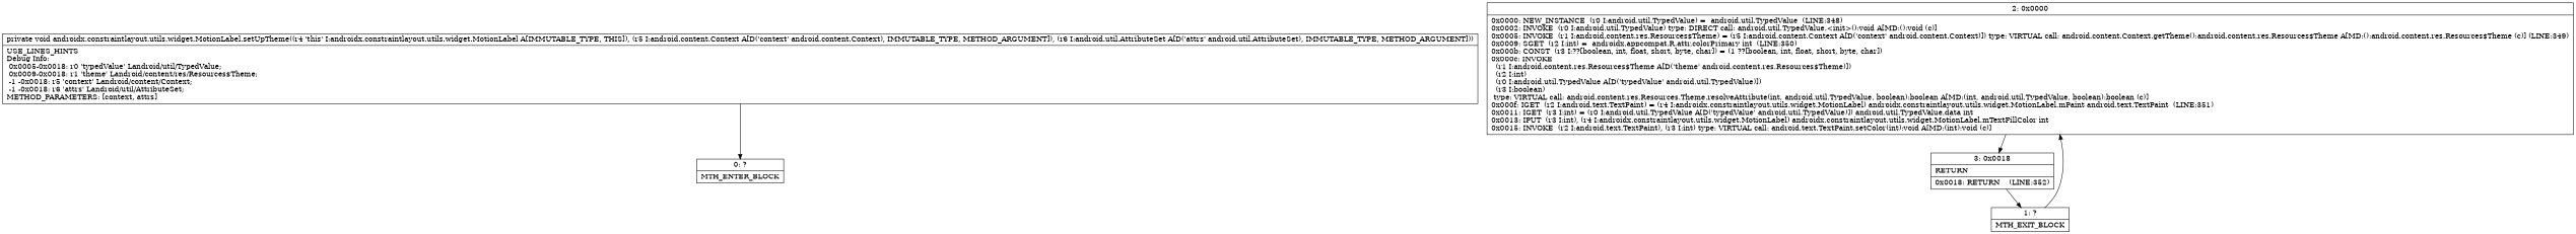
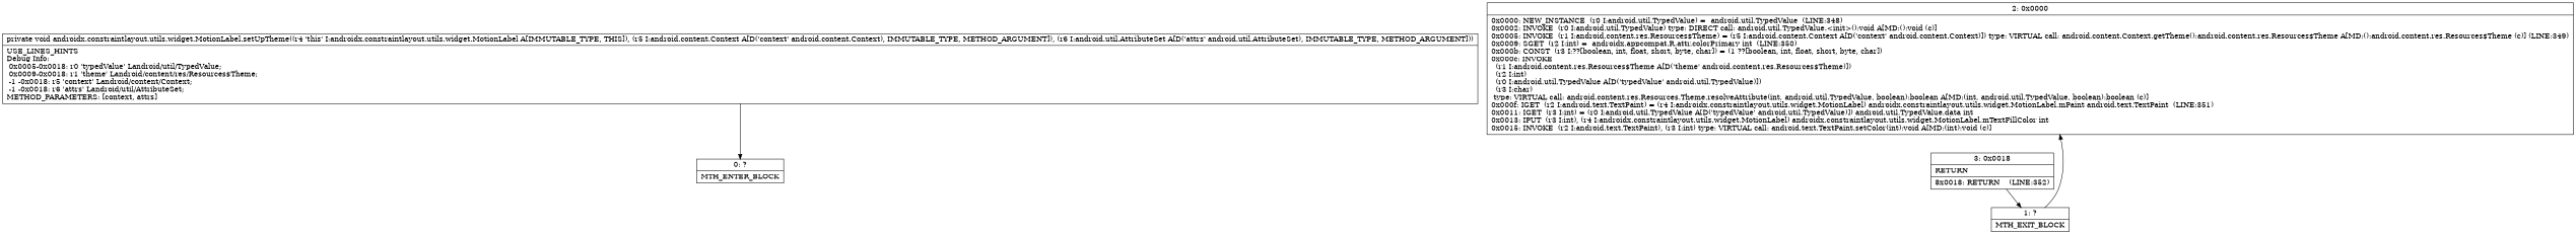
  digraph {
    node [shape=record]
    n1 [label="{0\:\ ?|MTH_ENTER_BLOCK\l}"]
-   n2 [label="{2\:\ 0x0000|0x0000: NEW_INSTANCE  (r0 I:android.util.TypedValue) =  android.util.TypedValue  (LINE:348)\l0x0002: INVOKE  (r0 I:android.util.TypedValue) type: DIRECT call: android.util.TypedValue.\<init\>():void A[MD:():void (c)]\l0x0005: INVOKE  (r1 I:android.content.res.Resources$Theme) = (r5 I:android.content.Context A[D('context' android.content.Context)]) type: VIRTUAL call: android.content.Context.getTheme():android.content.res.Resources$Theme A[MD:():android.content.res.Resources$Theme (c)] (LINE:349)\l0x0009: SGET  (r2 I:int) =  androidx.appcompat.R.attr.colorPrimary int  (LINE:350)\l0x000b: CONST  (r3 I:??[boolean, int, float, short, byte, char]) = (1 ??[boolean, int, float, short, byte, char]) \l0x000c: INVOKE  \l  (r1 I:android.content.res.Resources$Theme A[D('theme' android.content.res.Resources$Theme)])\l  (r2 I:int)\l  (r0 I:android.util.TypedValue A[D('typedValue' android.util.TypedValue)])\l  (r3 I:boolean)\l type: VIRTUAL call: android.content.res.Resources.Theme.resolveAttribute(int, android.util.TypedValue, boolean):boolean A[MD:(int, android.util.TypedValue, boolean):boolean (c)]\l0x000f: IGET  (r2 I:android.text.TextPaint) = (r4 I:androidx.constraintlayout.utils.widget.MotionLabel) androidx.constraintlayout.utils.widget.MotionLabel.mPaint android.text.TextPaint  (LINE:351)\l0x0011: IGET  (r3 I:int) = (r0 I:android.util.TypedValue A[D('typedValue' android.util.TypedValue)]) android.util.TypedValue.data int \l0x0013: IPUT  (r3 I:int), (r4 I:androidx.constraintlayout.utils.widget.MotionLabel) androidx.constraintlayout.utils.widget.MotionLabel.mTextFillColor int \l0x0015: INVOKE  (r2 I:android.text.TextPaint), (r3 I:int) type: VIRTUAL call: android.text.TextPaint.setColor(int):void A[MD:(int):void (c)]\l}"]
-   n3 [label="{3\:\ 0x0018|RETURN\l|0x0018: RETURN    (LINE:352)\l}"]
+   n2 [label="{2\:\ 0x0000|0x0000: NEW_INSTANCE  (r0 I:android.util.TypedValue) =  android.util.TypedValue  (LINE:348)\l0x0002: INVOKE  (r0 I:android.util.TypedValue) type: DIRECT call: android.util.TypedValue.\<init\>():void A[MD:():void (c)]\l0x0005: INVOKE  (r1 I:android.content.res.Resources$Theme) = (r5 I:android.content.Context A[D('context' android.content.Context)]) type: VIRTUAL call: android.content.Context.getTheme():android.content.res.Resources$Theme A[MD:():android.content.res.Resources$Theme (c)] (LINE:349)\l0x0009: SGET  (r2 I:int) =  androidx.appcompat.R.attr.colorPrimary int  (LINE:350)\l0x000b: CONST  (r3 I:??[boolean, int, float, short, byte, char]) = (1 ??[boolean, int, float, short, byte, char]) \l0x000c: INVOKE  \l  (r1 I:android.content.res.Resources$Theme A[D('theme' android.content.res.Resources$Theme)])\l  (r2 I:int)\l  (r0 I:android.util.TypedValue A[D('typedValue' android.util.TypedValue)])\l  (r3 I:char)\l type: VIRTUAL call: android.content.res.Resources.Theme.resolveAttribute(int, android.util.TypedValue, boolean):boolean A[MD:(int, android.util.TypedValue, boolean):boolean (c)]\l0x000f: IGET  (r2 I:android.text.TextPaint) = (r4 I:androidx.constraintlayout.utils.widget.MotionLabel) androidx.constraintlayout.utils.widget.MotionLabel.mPaint android.text.TextPaint  (LINE:351)\l0x0011: IGET  (r3 I:int) = (r0 I:android.util.TypedValue A[D('typedValue' android.util.TypedValue)]) android.util.TypedValue.data int \l0x0013: IPUT  (r3 I:int), (r4 I:androidx.constraintlayout.utils.widget.MotionLabel) androidx.constraintlayout.utils.widget.MotionLabel.mTextFillColor int \l0x0015: INVOKE  (r2 I:android.text.TextPaint), (r3 I:int) type: VIRTUAL call: android.text.TextPaint.setColor(int):void A[MD:(int):void (c)]\l}"]
+   n3 [label="{3\:\ 0x0018|RETURN\l|8x0018: RETURN    (LINE:352)\l}"]
    n4 [label="{1\:\ ?|MTH_EXIT_BLOCK\l}"]
    n5 [label="{private void androidx.constraintlayout.utils.widget.MotionLabel.setUpTheme((r4 'this' I:androidx.constraintlayout.utils.widget.MotionLabel A[IMMUTABLE_TYPE, THIS]), (r5 I:android.content.Context A[D('context' android.content.Context), IMMUTABLE_TYPE, METHOD_ARGUMENT]), (r6 I:android.util.AttributeSet A[D('attrs' android.util.AttributeSet), IMMUTABLE_TYPE, METHOD_ARGUMENT]))  | USE_LINES_HINTS\lDebug Info:\l  0x0005\-0x0018: r0 'typedValue' Landroid\/util\/TypedValue;\l  0x0009\-0x0018: r1 'theme' Landroid\/content\/res\/Resources$Theme;\l  \-1 \-0x0018: r5 'context' Landroid\/content\/Context;\l  \-1 \-0x0018: r6 'attrs' Landroid\/util\/AttributeSet;\lMETHOD_PARAMETERS: [context, attrs]\l}"]
-   n2 -> n3
    n3 -> n4
    n4 -> n2
    n5 -> n1
  }
